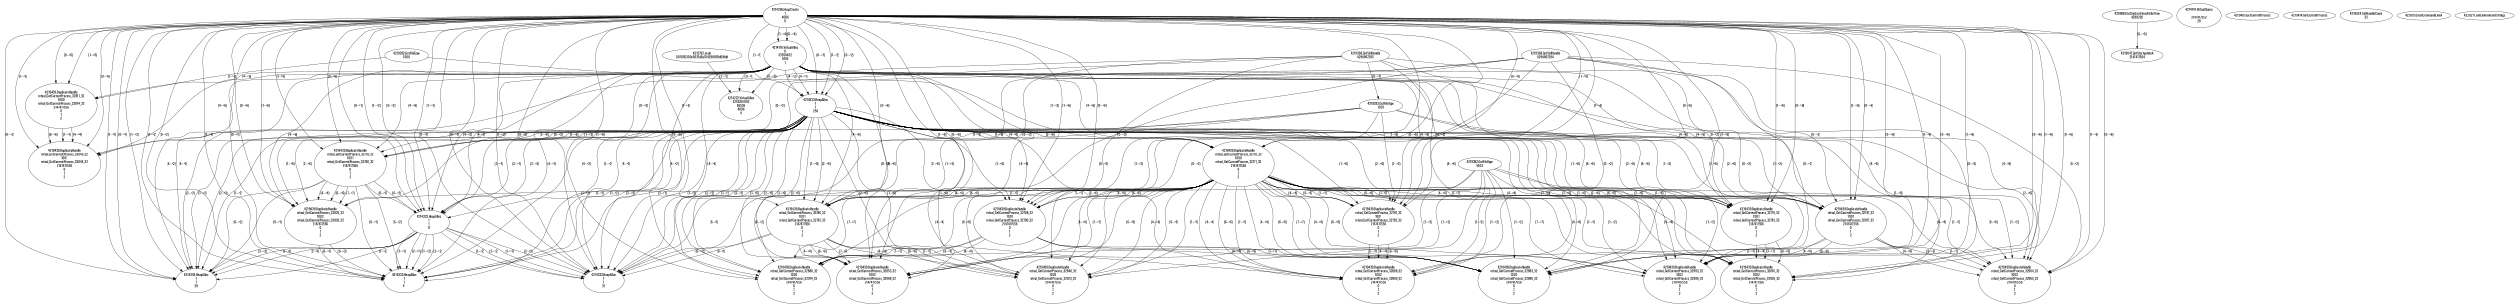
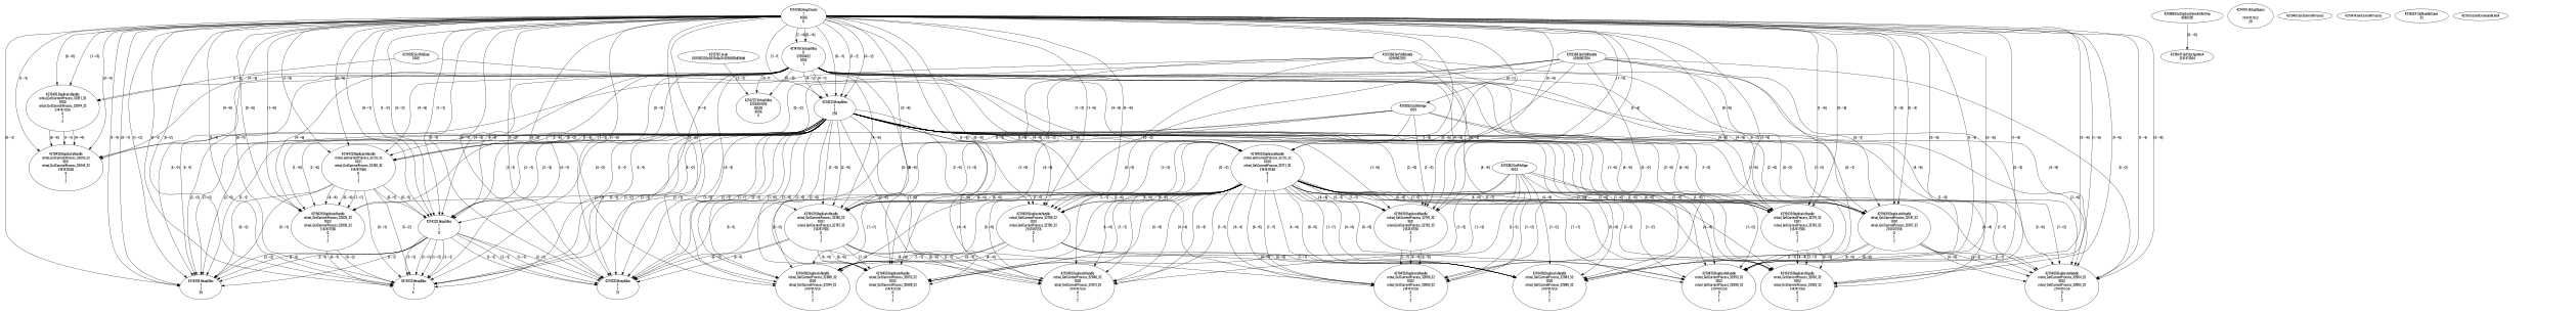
  digraph {
    fontname=Oswald
    node [fontname=Oswald]
    edge [fontname=Oswald]
    n1 [label="4213792.main\n007055303e5675d6a704298893d08fdd"]
    n2 [label="4214222.VirtualAlloc\n3255304192\n65536\n4096\n4"]
    n3 [label="4214265.HeapCreate\n1\n4096\n0"]
    n4 [label="4214116.VirtualAlloc\n0\n33554432\n8192\n1"]
    n5 [label="4219439.DuplicateHandle\nretval_GetCurrentProcess_32811_32\n1000\nretval_GetCurrentProcess_32814_32\n2147417556\n0\n1\n2"]
    n6 [label="4219439.DuplicateHandle\nretval_GetCurrentProcess_33043_32\n1001\nretval_GetCurrentProcess_33044_32\n2147417556\n0\n1\n2"]
    n7 [label="4214333.HeapAlloc\n1\n1\n256"]
    n8 [label="4219439.DuplicateHandle\nretval_GetCurrentProcess_32778_32\n1001\nretval_GetCurrentProcess_32780_32\n2147417556\n0\n1\n2"]
    n9 [label="4214333.HeapAlloc\n1\n1\n17"]
    n10 [label="4214343.HeapAlloc\n1\n1\n39"]
    n11 [label="4219439.DuplicateHandle\nretval_GetCurrentProcess_32770_32\n1000\nretval_GetCurrentProcess_32771_32\n2147417556\n0\n1\n2"]
    n12 [label="4219439.DuplicateHandle\nretval_GetCurrentProcess_32788_32\n1001\nretval_GetCurrentProcess_32790_32\n2147417556\n0\n1\n2"]
    n13 [label="4219439.DuplicateHandle\nretval_GetCurrentProcess_32786_32\n1001\nretval_GetCurrentProcess_32787_32\n2147417556\n0\n1\n2"]
    n14 [label="4214333.HeapAlloc\n1\n1\n37"]
    n15 [label="4219439.DuplicateHandle\nretval_GetCurrentProcess_32779_32\n1001\nretval_GetCurrentProcess_32781_32\n2147417556\n0\n1\n2"]
    n16 [label="4219439.DuplicateHandle\nretval_GetCurrentProcess_32816_32\n1002\nretval_GetCurrentProcess_32835_32\n2147417556\n0\n1\n2"]
    n17 [label="4219439.DuplicateHandle\nretval_GetCurrentProcess_32825_32\n1002\nretval_GetCurrentProcess_32826_32\n2147417556\n0\n1\n2"]
    n18 [label="4214333.HeapAlloc\n1\n1\n41"]
    n19 [label="4219439.DuplicateHandle\nretval_GetCurrentProcess_32853_32\n1002\nretval_GetCurrentProcess_32888_32\n2147417556\n0\n1\n2"]
    n20 [label="4219439.DuplicateHandle\nretval_GetCurrentProcess_32846_32\n1002\nretval_GetCurrentProcess_32873_32\n2147417556\n0\n1\n2"]
    n21 [label="4219439.DuplicateHandle\nretval_GetCurrentProcess_32880_32\n1002\nretval_GetCurrentProcess_32914_32\n2147417556\n0\n1\n2"]
    n22 [label="4219439.DuplicateHandle\nretval_GetCurrentProcess_32797_32\n1001\nretval_GetCurrentProcess_32817_32\n2147417556\n0\n1\n2"]
    n23 [label="4219439.DuplicateHandle\nretval_GetCurrentProcess_32964_32\n1002\nretval_GetCurrentProcess_32965_32\n2147417556\n0\n1\n2"]
    n24 [label="4219439.DuplicateHandle\nretval_GetCurrentProcess_32993_32\n1002\nretval_GetCurrentProcess_32996_32\n2147417556\n0\n1\n2"]
    n25 [label="4219439.DuplicateHandle\nretval_GetCurrentProcess_32983_32\n1002\nretval_GetCurrentProcess_32986_32\n2147417556\n0\n1\n2"]
    n26 [label="4219439.DuplicateHandle\nretval_GetCurrentProcess_32791_32\n1001\nretval_GetCurrentProcess_32792_32\n2147417556\n0\n1\n2"]
    n27 [label="4219439.DuplicateHandle\nretval_GetCurrentProcess_32868_32\n1002\nretval_GetCurrentProcess_32869_32\n2147417556\n0\n1\n2"]
    n28 [label="4218869.GetSystemTimeAsFileTime\n4288292"]
    n29 [label="4219047.GetStartupInfoA\n2147417564"]
    n30 [label="4214147.VirtualQuery\n\n2147417352\n28"]
    n31 [label="4219392.GetFileType\n1000"]
    n32 [label="4219405.GetCurrentProcess\n"]
    n33 [label="4219414.GetCurrentProcess\n"]
    n34 [label="4219368.GetStdHandle\n4294967285"]
    n35 [label="4219392.GetFileType\n1001"]
    n36 [label="4219368.GetStdHandle\n4294967284"]
    n37 [label="4219392.GetFileType\n1002"]
    n38 [label="4219524.SetHandleCount\n32"]
    n39 [label="4220059.GetCommandLineA\n"]
-   n40 [label="4220217.GetEnvironmentStrings\n"]
    n1 -> n2 [label="(2-->3)"]
    n3 -> n4 [label="(1-->4)"]
    n3 -> n4 [label="(0-->4)"]
    n3 -> n5 [label="(1-->6)"]
    n3 -> n5 [label="(0-->6)"]
    n3 -> n6 [label="(1-->6)"]
    n3 -> n6 [label="(0-->6)"]
    n3 -> n7 [label="(1-->1)"]
    n3 -> n7 [label="(0-->1)"]
    n3 -> n7 [label="(1-->2)"]
    n3 -> n7 [label="(0-->2)"]
    n3 -> n8 [label="(1-->6)"]
    n3 -> n8 [label="(0-->6)"]
    n3 -> n9 [label="(1-->1)"]
    n3 -> n9 [label="(0-->1)"]
    n3 -> n9 [label="(1-->2)"]
    n3 -> n9 [label="(0-->2)"]
    n3 -> n10 [label="(1-->1)"]
    n3 -> n10 [label="(0-->1)"]
    n3 -> n10 [label="(1-->2)"]
    n3 -> n10 [label="(0-->2)"]
    n3 -> n11 [label="(1-->6)"]
    n3 -> n11 [label="(0-->6)"]
    n3 -> n12 [label="(1-->6)"]
    n3 -> n12 [label="(0-->6)"]
    n3 -> n13 [label="(1-->6)"]
    n3 -> n13 [label="(0-->6)"]
    n3 -> n14 [label="(1-->1)"]
    n3 -> n14 [label="(0-->1)"]
    n3 -> n14 [label="(1-->2)"]
    n3 -> n14 [label="(0-->2)"]
    n3 -> n15 [label="(1-->6)"]
    n3 -> n15 [label="(0-->6)"]
    n3 -> n16 [label="(1-->6)"]
    n3 -> n16 [label="(0-->6)"]
    n3 -> n17 [label="(1-->6)"]
    n3 -> n17 [label="(0-->6)"]
    n3 -> n18 [label="(1-->1)"]
    n3 -> n18 [label="(0-->1)"]
    n3 -> n18 [label="(1-->2)"]
    n3 -> n18 [label="(0-->2)"]
    n3 -> n19 [label="(1-->6)"]
    n3 -> n19 [label="(0-->6)"]
    n3 -> n20 [label="(1-->6)"]
    n3 -> n20 [label="(0-->6)"]
    n3 -> n21 [label="(1-->6)"]
    n3 -> n21 [label="(0-->6)"]
    n3 -> n22 [label="(1-->6)"]
    n3 -> n22 [label="(0-->6)"]
    n3 -> n23 [label="(1-->6)"]
    n3 -> n23 [label="(0-->6)"]
    n3 -> n24 [label="(1-->6)"]
    n3 -> n24 [label="(0-->6)"]
    n3 -> n25 [label="(1-->6)"]
    n3 -> n25 [label="(0-->6)"]
    n3 -> n26 [label="(1-->6)"]
    n3 -> n26 [label="(0-->6)"]
    n3 -> n27 [label="(1-->6)"]
    n3 -> n27 [label="(0-->6)"]
    n4 -> n2 [label="(0-->1)"]
    n4 -> n2 [label="(0-->0)"]
    n4 -> n5 [label="(4-->6)"]
    n4 -> n6 [label="(4-->6)"]
    n4 -> n7 [label="(4-->1)"]
    n4 -> n7 [label="(4-->2)"]
    n4 -> n8 [label="(4-->6)"]
    n4 -> n9 [label="(4-->1)"]
    n4 -> n9 [label="(4-->2)"]
    n4 -> n10 [label="(4-->1)"]
    n4 -> n10 [label="(4-->2)"]
    n4 -> n11 [label="(4-->6)"]
    n4 -> n12 [label="(4-->6)"]
    n4 -> n13 [label="(4-->6)"]
    n4 -> n14 [label="(4-->1)"]
    n4 -> n14 [label="(4-->2)"]
    n4 -> n15 [label="(4-->6)"]
    n4 -> n16 [label="(4-->6)"]
    n4 -> n17 [label="(4-->6)"]
    n4 -> n18 [label="(4-->1)"]
    n4 -> n18 [label="(4-->2)"]
    n4 -> n19 [label="(4-->6)"]
    n4 -> n20 [label="(4-->6)"]
    n4 -> n21 [label="(4-->6)"]
    n4 -> n22 [label="(4-->6)"]
    n4 -> n23 [label="(4-->6)"]
    n4 -> n24 [label="(4-->6)"]
    n4 -> n25 [label="(4-->6)"]
    n4 -> n26 [label="(4-->6)"]
    n4 -> n27 [label="(4-->6)"]
    n5 -> n6 [label="(4-->4)"]
    n5 -> n6 [label="(6-->6)"]
    n5 -> n6 [label="(7-->7)"]
    n7 -> n8 [label="(1-->6)"]
    n7 -> n8 [label="(2-->6)"]
    n7 -> n9 [label="(1-->1)"]
    n7 -> n9 [label="(2-->1)"]
    n7 -> n9 [label="(1-->2)"]
    n7 -> n9 [label="(2-->2)"]
    n7 -> n10 [label="(1-->1)"]
    n7 -> n10 [label="(2-->1)"]
    n7 -> n10 [label="(1-->2)"]
    n7 -> n10 [label="(2-->2)"]
    n7 -> n11 [label="(1-->6)"]
    n7 -> n11 [label="(2-->6)"]
    n7 -> n12 [label="(1-->6)"]
    n7 -> n12 [label="(2-->6)"]
    n7 -> n13 [label="(1-->6)"]
    n7 -> n13 [label="(2-->6)"]
    n7 -> n14 [label="(1-->1)"]
    n7 -> n14 [label="(2-->1)"]
    n7 -> n14 [label="(1-->2)"]
    n7 -> n14 [label="(2-->2)"]
    n7 -> n15 [label="(1-->6)"]
    n7 -> n15 [label="(2-->6)"]
    n7 -> n16 [label="(1-->6)"]
    n7 -> n16 [label="(2-->6)"]
    n7 -> n17 [label="(1-->6)"]
    n7 -> n17 [label="(2-->6)"]
    n7 -> n18 [label="(1-->1)"]
    n7 -> n18 [label="(2-->1)"]
    n7 -> n18 [label="(1-->2)"]
    n7 -> n18 [label="(2-->2)"]
    n7 -> n19 [label="(1-->6)"]
    n7 -> n19 [label="(2-->6)"]
    n7 -> n20 [label="(1-->6)"]
    n7 -> n20 [label="(2-->6)"]
    n7 -> n21 [label="(1-->6)"]
    n7 -> n21 [label="(2-->6)"]
    n7 -> n22 [label="(1-->6)"]
    n7 -> n22 [label="(2-->6)"]
    n7 -> n23 [label="(1-->6)"]
    n7 -> n23 [label="(2-->6)"]
    n7 -> n24 [label="(1-->6)"]
    n7 -> n24 [label="(2-->6)"]
    n7 -> n25 [label="(1-->6)"]
    n7 -> n25 [label="(2-->6)"]
    n7 -> n26 [label="(1-->6)"]
    n7 -> n26 [label="(2-->6)"]
    n7 -> n27 [label="(1-->6)"]
    n7 -> n27 [label="(2-->6)"]
    n8 -> n9 [label="(6-->1)"]
    n8 -> n9 [label="(6-->2)"]
    n8 -> n10 [label="(6-->1)"]
    n8 -> n10 [label="(6-->2)"]
    n8 -> n17 [label="(4-->4)"]
    n8 -> n17 [label="(6-->6)"]
    n8 -> n17 [label="(7-->7)"]
    n8 -> n18 [label="(6-->1)"]
    n8 -> n18 [label="(6-->2)"]
    n9 -> n10 [label="(1-->1)"]
    n9 -> n10 [label="(2-->1)"]
    n9 -> n10 [label="(1-->2)"]
    n9 -> n10 [label="(2-->2)"]
    n9 -> n14 [label="(1-->1)"]
    n9 -> n14 [label="(2-->1)"]
    n9 -> n14 [label="(1-->2)"]
    n9 -> n14 [label="(2-->2)"]
    n9 -> n18 [label="(1-->1)"]
    n9 -> n18 [label="(2-->1)"]
    n9 -> n18 [label="(1-->2)"]
    n9 -> n18 [label="(2-->2)"]
    n11 -> n12 [label="(4-->4)"]
    n11 -> n12 [label="(6-->6)"]
    n11 -> n12 [label="(7-->7)"]
    n11 -> n13 [label="(4-->4)"]
    n11 -> n13 [label="(6-->6)"]
    n11 -> n13 [label="(7-->7)"]
    n11 -> n14 [label="(6-->1)"]
    n11 -> n14 [label="(6-->2)"]
    n11 -> n15 [label="(4-->4)"]
    n11 -> n15 [label="(6-->6)"]
    n11 -> n15 [label="(7-->7)"]
    n11 -> n16 [label="(4-->4)"]
    n11 -> n16 [label="(6-->6)"]
    n11 -> n16 [label="(7-->7)"]
    n11 -> n19 [label="(4-->4)"]
    n11 -> n19 [label="(6-->6)"]
    n11 -> n19 [label="(7-->7)"]
    n11 -> n20 [label="(4-->4)"]
    n11 -> n20 [label="(6-->6)"]
    n11 -> n20 [label="(7-->7)"]
    n11 -> n21 [label="(4-->4)"]
    n11 -> n21 [label="(6-->6)"]
    n11 -> n21 [label="(7-->7)"]
    n11 -> n22 [label="(4-->4)"]
    n11 -> n22 [label="(6-->6)"]
    n11 -> n22 [label="(7-->7)"]
    n11 -> n23 [label="(4-->4)"]
    n11 -> n23 [label="(6-->6)"]
    n11 -> n23 [label="(7-->7)"]
    n11 -> n24 [label="(4-->4)"]
    n11 -> n24 [label="(6-->6)"]
    n11 -> n24 [label="(7-->7)"]
    n11 -> n25 [label="(4-->4)"]
    n11 -> n25 [label="(6-->6)"]
    n11 -> n25 [label="(7-->7)"]
    n11 -> n26 [label="(4-->4)"]
    n11 -> n26 [label="(6-->6)"]
    n11 -> n26 [label="(7-->7)"]
    n11 -> n27 [label="(4-->4)"]
    n11 -> n27 [label="(6-->6)"]
    n11 -> n27 [label="(7-->7)"]
    n12 -> n21 [label="(4-->4)"]
    n12 -> n21 [label="(6-->6)"]
    n12 -> n21 [label="(7-->7)"]
    n12 -> n25 [label="(4-->4)"]
    n12 -> n25 [label="(6-->6)"]
    n12 -> n25 [label="(7-->7)"]
    n13 -> n14 [label="(6-->1)"]
    n13 -> n14 [label="(6-->2)"]
    n13 -> n19 [label="(4-->4)"]
    n13 -> n19 [label="(6-->6)"]
    n13 -> n19 [label="(7-->7)"]
    n13 -> n20 [label="(4-->4)"]
    n13 -> n20 [label="(6-->6)"]
    n13 -> n20 [label="(7-->7)"]
    n15 -> n16 [label="(4-->4)"]
    n15 -> n16 [label="(6-->6)"]
    n15 -> n16 [label="(7-->7)"]
    n17 -> n18 [label="(6-->1)"]
    n17 -> n18 [label="(6-->2)"]
    n22 -> n23 [label="(4-->4)"]
    n22 -> n23 [label="(6-->6)"]
    n22 -> n23 [label="(7-->7)"]
    n22 -> n24 [label="(4-->4)"]
    n22 -> n24 [label="(6-->6)"]
    n22 -> n24 [label="(7-->7)"]
    n26 -> n27 [label="(4-->4)"]
    n26 -> n27 [label="(6-->6)"]
    n26 -> n27 [label="(7-->7)"]
    n28 -> n29 [label="(0-->0)"]
    n31 -> n5 [label="(1-->2)"]
    n31 -> n11 [label="(1-->2)"]
    n34 -> n6 [label="(0-->2)"]
    n34 -> n8 [label="(0-->2)"]
    n34 -> n12 [label="(0-->2)"]
    n34 -> n13 [label="(0-->2)"]
    n34 -> n15 [label="(0-->2)"]
    n34 -> n22 [label="(0-->2)"]
    n34 -> n26 [label="(0-->2)"]
-   n34 -> n35 [label="(0-->1)"]
+   n36 -> n35 [label="(0-->1)"]
    n35 -> n6 [label="(1-->2)"]
    n35 -> n8 [label="(1-->2)"]
    n35 -> n12 [label="(1-->2)"]
    n35 -> n13 [label="(1-->2)"]
    n35 -> n15 [label="(1-->2)"]
    n35 -> n22 [label="(1-->2)"]
    n35 -> n26 [label="(1-->2)"]
    n36 -> n16 [label="(0-->2)"]
    n36 -> n17 [label="(0-->2)"]
    n36 -> n19 [label="(0-->2)"]
    n36 -> n20 [label="(0-->2)"]
    n36 -> n21 [label="(0-->2)"]
    n36 -> n23 [label="(0-->2)"]
    n36 -> n24 [label="(0-->2)"]
    n36 -> n25 [label="(0-->2)"]
    n36 -> n27 [label="(0-->2)"]
    n37 -> n16 [label="(1-->2)"]
    n37 -> n17 [label="(1-->2)"]
    n37 -> n19 [label="(1-->2)"]
    n37 -> n20 [label="(1-->2)"]
    n37 -> n21 [label="(1-->2)"]
    n37 -> n23 [label="(1-->2)"]
    n37 -> n24 [label="(1-->2)"]
    n37 -> n25 [label="(1-->2)"]
    n37 -> n27 [label="(1-->2)"]
  }
